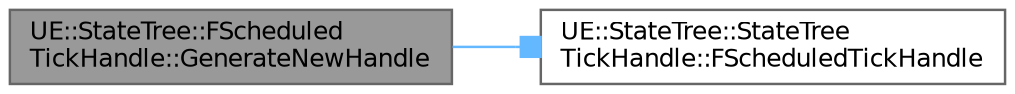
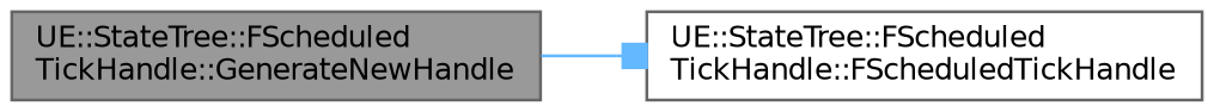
  digraph {
    rankdir=LR
    node [fontname=Helvetica fontsize=10 shape=box style=filled]
    n1 [color=gray40 fillcolor=grey60 fontcolor=black height=0.2 label="UE::StateTree::FScheduled\lTickHandle::GenerateNewHandle" width=0.4]
-   n2 [color=grey40 fillcolor=white height=0.2 label="UE::StateTree::StateTree\lTickHandle::FScheduledTickHandle" width=0.4]
+   n2 [color=grey40 fillcolor=white height=0.2 label="UE::StateTree::FScheduled\lTickHandle::FScheduledTickHandle" width=0.4]
    n1 -> n2 [color=steelblue1 fontname=Helvetica fontsize=10 labelfontname=Helvetica labelfontsize=10 style=solid arrowhead=box]
  }
